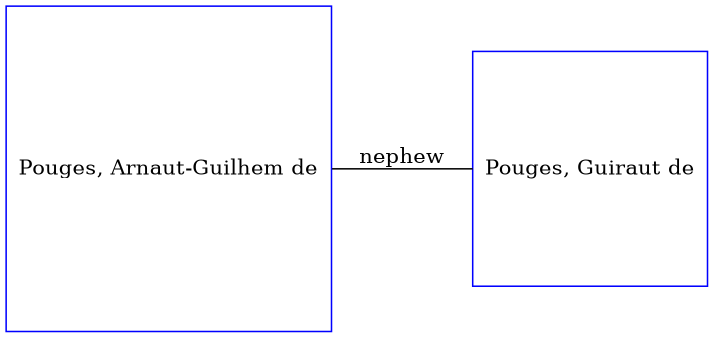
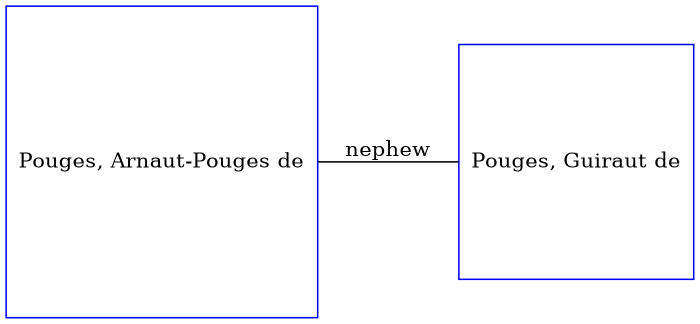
  digraph {
    rankdir=LR
    node [color=blue regular=1 shape=box]
-   n1 [label="Pouges, Arnaut-Guilhem de"]
+   n1 [label="Pouges, Arnaut-Pouges de"]
    n2 [label="Pouges, Guiraut de"]
    n1 -> n2 [arrowsize=0.0 dir=none label=nephew]
  }
